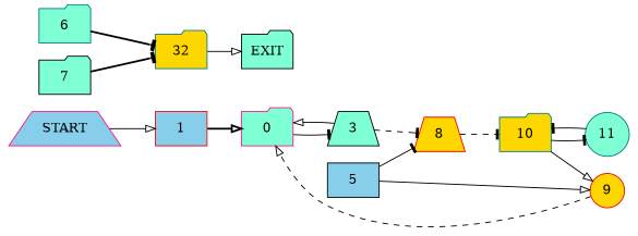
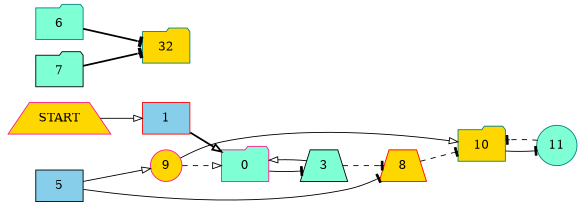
  digraph {
    rankdir=LR
    node [color=black fillcolor=aquamarine shape=folder style=filled]
    edge [arrowhead=tee style=solid]
-   n1 [color=deeppink fillcolor=skyblue label=START shape=trapezium]
+   n1 [color=deeppink fillcolor=gold label=START shape=trapezium]
    1 [color=red fillcolor=skyblue shape=box]
    n3 [color=deeppink label=0]
-   n4 [label=EXIT]
    3 [shape=trapezium]
    8 [color=red fillcolor=gold shape=trapezium]
    5 [fillcolor=skyblue shape=box]
-   9 [color=red fillcolor=gold shape=circle]
+   9 [color=deeppink fillcolor=gold shape=circle]
    6 [color=teal]
    n10 [color=teal fillcolor=gold label=32]
    7
    10 [color=teal fillcolor=gold]
    11 [color=teal shape=circle]
    n1 -> 1 [arrowhead=onormal]
    1 -> n3 [arrowhead=onormal style=bold]
    n3 -> 3
    3 -> n3 [arrowhead=onormal]
    3 -> 8 [style=dashed]
    8 -> 10 [style=dashed]
    5 -> 8
    5 -> 9 [arrowhead=onormal]
    9 -> n3 [arrowhead=onormal style=dashed]
    6 -> n10 [style=bold]
-   n10 -> n4 [arrowhead=onormal]
    7 -> n10 [style=bold]
-   10 -> 9 [arrowhead=onormal]
+   9 -> 10 [arrowhead=onormal]
    10 -> 11
-   11 -> 10
+   11 -> 10 [style=dashed]
  }
